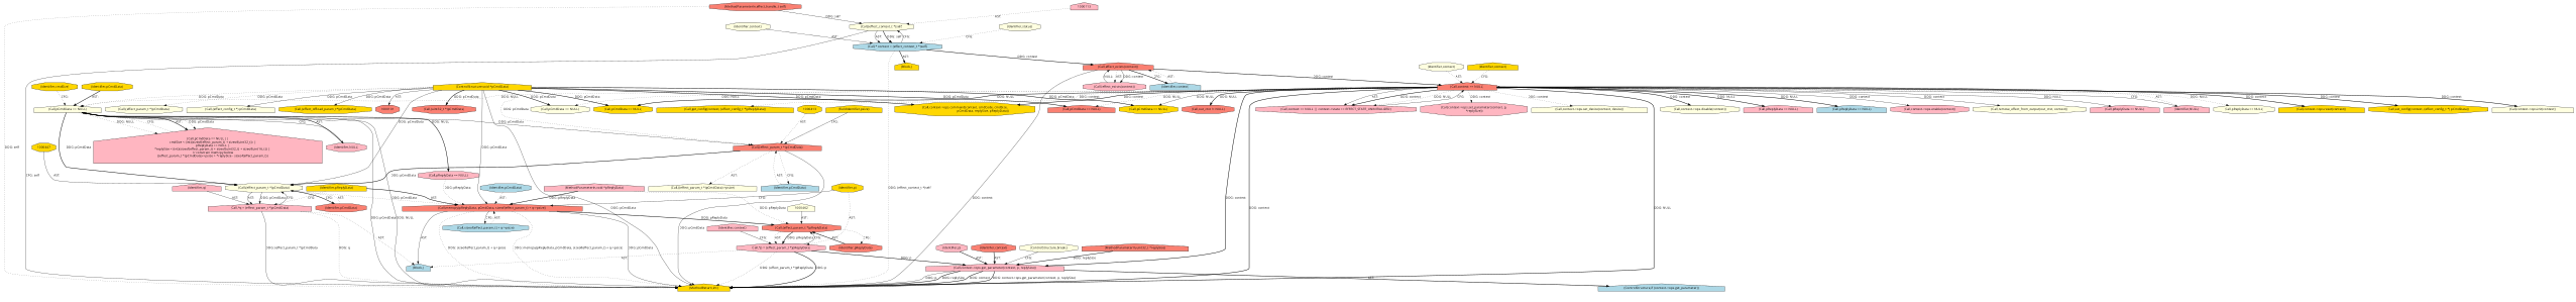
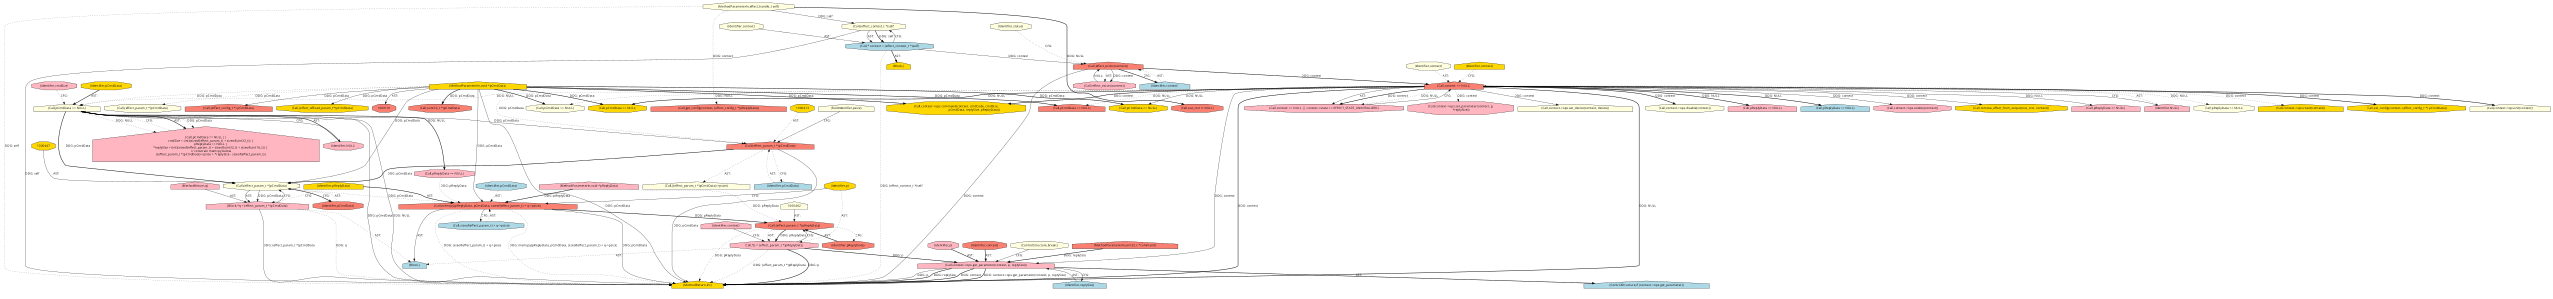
  digraph {
    fontname="Open Sans"
    node [fillcolor=lightpink fontname="Open Sans" shape=octagon style=filled]
    edge [fontname="Open Sans" style=solid]
    n1 [fillcolor=lightyellow label="(Call,(effect_param_t *)pCmdData)"]
-   n2 [label="(Call,*q = (effect_param_t *)pCmdData)" shape=house]
+   n2 [label="(Block,*q = (effect_param_t *)pCmdData)" shape=house]
    n3 [fillcolor=salmon label="(Call,memcpy(pReplyData, pCmdData, sizeof(effect_param_t) + q->psize))" shape=house]
    n4 [fillcolor=salmon label="(Identifier,pCmdData)"]
    n5 [fillcolor=gold label="(MethodReturn,int)" shape=house]
    n6 [fillcolor=lightblue label="(Block,)" shape=house]
    n7 [fillcolor=salmon label="(Call,(effect_param_t *)pReplyData)"]
    n8 [fillcolor=lightblue label="(Call,sizeof(effect_param_t) + q->psize)"]
    n9 [fillcolor=salmon label="(Call,(effect_param_t *)pCmdData)" shape=house]
    n10 [fillcolor=lightyellow label="(Call,((effect_param_t *)pCmdData)->psize)" shape=house]
    n11 [fillcolor=lightblue label="(Identifier,pCmdData)" shape=house]
    n12 [fillcolor=lightyellow label="(Call,pCmdData == NULL)" shape=house]
    n13 [label="(Call,pReplyData == NULL)"]
    n14 [label="(Call,pCmdData == NULL ||\n             cmdSize < (int)(sizeof(effect_param_t) + sizeof(uint32_t)) ||\n             pReplyData == NULL ||\n            *replySize < (int)(sizeof(effect_param_t) + sizeof(uint32_t) + sizeof(uint16_t)) ||\n            // constrain memcpy below\n            ((effect_param_t *)pCmdData)->psize > *replySize - sizeof(effect_param_t))" shape=house]
    n15 [label="(Identifier,NULL)"]
-   n16 [fillcolor=gold label="(ControlStructure,void *pCmdData)" shape=house]
+   n16 [fillcolor=gold label="(MethodParameterIn,void *pCmdData)" shape=house]
    n17 [fillcolor=gold label="(Call,pCmdData == NULL)"]
    n18 [fillcolor=salmon label="(Call,(uint32_t *)pCmdData)"]
    n19 [fillcolor=lightyellow label="(Call,(effect_param_t *)pCmdData)"]
-   n20 [fillcolor=lightyellow label="(Call,(effect_config_t *) pCmdData)" shape=house]
+   n20 [fillcolor=salmon label="(Call,(effect_config_t *) pCmdData)" shape=house]
    n21 [fillcolor=lightyellow label="(Call,pCmdData == NULL)"]
    n22 [fillcolor=gold label="(Call,(effect_offload_param_t*)pCmdData)"]
    n23 [fillcolor=gold label="(Call,pCmdData == NULL)"]
    n24 [fillcolor=gold label="(Call,context->ops.command(context, cmdCode, cmdSize,\n                                          pCmdData, replySize, pReplyData))"]
    n25 [fillcolor=salmon label="(Call,pCmdData == NULL)" shape=house]
    1000101 [fillcolor=salmon]
    n27 [fillcolor=salmon label="(Call,context == NULL)" shape=house]
    n28 [label="(Call,context->ops.get_parameter(context, p, replySize))" shape=house]
    n29 [fillcolor=lightyellow label="(Call,context->ops.disable(context))"]
    n30 [label="(Call,pReplyData == NULL)" shape=house]
    n31 [fillcolor=lightblue label="(Call,pReplyData == NULL)" shape=house]
-   n32 [fillcolor=gold label="(Call,get_config(context, (effect_config_t *)pReplyData))" shape=house]
+   n32 [fillcolor=salmon label="(Call,get_config(context, (effect_config_t *)pReplyData))" shape=house]
    n33 [label="(Call,context->ops.enable(context))"]
-   n34 [fillcolor=lightyellow label="(Call,remove_effect_from_output(out_ctxt, context))"]
+   n34 [fillcolor=gold label="(Call,remove_effect_from_output(out_ctxt, context))"]
    n35 [fillcolor=salmon label="(Call,out_ctxt != NULL)"]
    n36 [label="(Call,pReplyData == NULL)" shape=house]
    n37 [label="(Identifier,NULL)" shape=house]
    n38 [fillcolor=lightyellow label="(Call,pReplyData == NULL)"]
    n39 [fillcolor=gold label="(Call,context->ops.reset(context))" shape=house]
    n40 [fillcolor=gold label="(Call,set_config(context, (effect_config_t *) pCmdData))"]
    n41 [fillcolor=lightyellow label="(Call,context->ops.init(context))" shape=house]
    n42 [label="(Call,context == NULL || context->state == EFFECT_STATE_UNINITIALIZED)"]
    n43 [label="(Call,context->ops.set_parameter(context, p,\n *replySize))"]
    n44 [fillcolor=lightyellow label="(Call,context->ops.set_device(context, device))" shape=house]
+   n45 [fillcolor=lightblue label="(Identifier,replySize)" shape=house]
    n46 [fillcolor=lightblue label="(ControlStructure,if (context->ops.get_parameter))" shape=house]
    n47 [fillcolor=salmon label="(Call,effect_exists(context))" shape=house]
    n48 [label="(Call,!effect_exists(context))"]
    n49 [fillcolor=lightblue label="(Identifier,context)" shape=house]
    n50 [fillcolor=lightblue label="(Call,* context = (effect_context_t *)self)"]
    n51 [fillcolor=lightyellow label="(Call,(effect_context_t *)self)"]
    n52 [fillcolor=gold label="(Block,)" shape=house]
-   n53 [fillcolor=salmon label="(MethodParameterIn,effect_handle_t self)"]
+   n53 [fillcolor=lightyellow label="(MethodParameterIn,effect_handle_t self)"]
    n54 [label="(Call,*p = (effect_param_t *)pReplyData)"]
    n55 [fillcolor=salmon label="(Identifier,pReplyData)"]
    n56 [fillcolor=gold label="(Identifier,context)" shape=house]
    n57 [label="(Identifier,context)" shape=house]
-   n58 [fillcolor=gold label="(Identifier,cmdSize)"]
-   n59 [fillcolor=gold label="(FieldIdentifier,psize)" shape=house]
+   n58 [label="(Identifier,cmdSize)"]
+   n59 [fillcolor=lightyellow label="(FieldIdentifier,psize)" shape=house]
    n60 [fillcolor=lightyellow label="(Identifier,context)"]
    n61 [fillcolor=lightblue label="(Identifier,pCmdData)"]
    n62 [label="(Identifier,p)"]
-   n63 [label="(Identifier,q)" shape=house]
+   n63 [label="(MethodReturn,q)" shape=house]
    n64 [fillcolor=gold label="(Identifier,pReplyData)" shape=house]
    n65 [fillcolor=salmon label="(Identifier,context)"]
    n66 [fillcolor=lightyellow label="(ControlStructure,break;)"]
    n67 [fillcolor=lightyellow label="(Identifier,status)"]
    n68 [fillcolor=gold label="(Identifier,p)"]
    n69 [fillcolor=gold label="(Identifier,pCmdData)"]
    n70 [label="(MethodParameterIn,void *pReplyData)" shape=house]
    n71 [fillcolor=lightyellow label="(Identifier,context)"]
-   n72 [fillcolor=salmon label="(MethodParameterIn,uint32_t *replySize)" shape=house]
+   n72 [fillcolor=salmon label="(MethodParameterIn,uint32_t *command)" shape=house]
    1000447 [fillcolor=gold]
    1000413 [fillcolor=gold]
-   1000113 [shape=house]
    1000462 [fillcolor=lightyellow shape=house]
    n1 -> n2 [label="AST: "]
    n1 -> n2 [label="DDG: pCmdData"]
    n1 -> n3 [label="DDG: pCmdData" style=dotted]
    n1 -> n4 [label="CFG: " style=bold]
    n2 -> n1 [label="CFG: "]
    n2 -> n5 [label="DDG: (effect_param_t *)pCmdData"]
    n2 -> n5 [label="DDG: q" style=dotted]
    n2 -> n6 [label="AST: " style=dotted]
    n3 -> n5 [label="DDG: sizeof(effect_param_t) + q->psize" style=dotted]
    n3 -> n5 [label="DDG: memcpy(pReplyData, pCmdData, sizeof(effect_param_t) + q->psize)" style=dotted]
    n3 -> n5 [label="DDG: pCmdData"]
    n3 -> n6 [label="AST: "]
    n3 -> n7 [label="DDG: pReplyData" style=bold]
    n3 -> n8 [label="CFG: "]
    n4 -> n1 [label="AST: " style=dotted]
+   n7 -> n5 [label="DDG: pReplyData" style=dotted]
    n7 -> n54 [label="AST: " style=dotted]
    n7 -> n54 [label="DDG: pReplyData" style=bold]
    n7 -> n55 [label="CFG: " style=dotted]
    n8 -> n3 [label="AST: " style=dotted]
    n9 -> n1 [label="DDG: pCmdData" style=bold]
    n9 -> n5 [label="DDG: pCmdData"]
    n9 -> n10 [label="AST: " style=dotted]
    n9 -> n11 [label="CFG: " style=dotted]
    n11 -> n9 [label="AST: " style=dotted]
    n12 -> n1 [label="DDG: pCmdData" style=bold]
    n12 -> n5 [label="DDG: pCmdData"]
    n12 -> n5 [label="DDG: NULL"]
    n12 -> n9 [label="DDG: pCmdData"]
    n12 -> n13 [label="DDG: NULL" style=bold]
    n12 -> n14 [label="AST: " style=bold]
    n12 -> n14 [label="DDG: pCmdData" style=dotted]
    n12 -> n14 [label="DDG: NULL" style=dotted]
    n12 -> n15 [label="CFG: "]
    n13 -> n3 [label="DDG: pReplyData" style=dotted]
    n14 -> n12 [label="CFG: " style=dotted]
    n15 -> n12 [label="AST: " style=bold]
    n16 -> n1 [label="DDG: pCmdData"]
    n16 -> n3 [label="DDG: pCmdData"]
    n16 -> n5 [label="DDG: pCmdData"]
    n16 -> n9 [label="DDG: pCmdData" style=dotted]
    n16 -> n12 [label="DDG: pCmdData" style=dotted]
    n16 -> n17 [label="DDG: pCmdData" style=bold]
    n16 -> n18 [label="DDG: pCmdData" style=bold]
    n16 -> n19 [label="DDG: pCmdData" style=dotted]
    n16 -> n20 [label="DDG: pCmdData"]
    n16 -> n21 [label="DDG: pCmdData" style=bold]
    n16 -> n22 [label="DDG: pCmdData"]
    n16 -> n23 [label="DDG: pCmdData" style=bold]
    n16 -> n24 [label="DDG: pCmdData" style=bold]
    n16 -> n25 [label="DDG: pCmdData" style=bold]
    n16 -> 1000101 [label="AST: "]
    n27 -> n5 [label="DDG: context" style=bold]
    n27 -> n5 [label="DDG: NULL" style=bold]
    n27 -> n12 [label="DDG: NULL" style=dotted]
    n27 -> n17 [label="DDG: NULL"]
    n27 -> n21 [label="DDG: NULL" style=dotted]
    n27 -> n23 [label="DDG: NULL" style=bold]
    n27 -> n24 [label="DDG: context" style=bold]
    n27 -> n25 [label="DDG: NULL" style=dotted]
-   n27 -> n28 [label="DDG: context" style=bold]
+   n27 -> n28 [label="DDG: context"]
    n27 -> n29 [label="DDG: context" style=bold]
    n27 -> n30 [label="DDG: NULL" style=bold]
    n27 -> n31 [label="DDG: NULL" style=bold]
-   n27 -> n32 [label="DDG: context" style=dotted]
+   n53 -> n32 [label="DDG: context" style=dotted]
    n27 -> n33 [label="DDG: context"]
    n27 -> n34 [label="DDG: context"]
-   n27 -> n35 [label="DDG: NULL" style=bold]
+   n53 -> n35 [label="DDG: NULL" style=bold]
    n27 -> n36 [label="DDG: NULL"]
    n27 -> n37 [label="CFG: "]
    n27 -> n38 [label="DDG: NULL" style=dotted]
-   n27 -> n39 [label="DDG: context" style=bold]
+   n27 -> n39 [label="DDG: context" style=dotted]
    n27 -> n40 [label="DDG: context" style=bold]
    n27 -> n41 [label="DDG: context" style=bold]
    n27 -> n42 [label="AST: "]
    n27 -> n42 [label="DDG: context" style=bold]
    n27 -> n42 [label="DDG: NULL" style=dotted]
    n27 -> n43 [label="DDG: context" style=dotted]
-   n27 -> n44 [label="DDG: context" style=dotted]
+   n27 -> n44 [label="DDG: context"]
    n28 -> n5 [label="DDG: p"]
    n28 -> n5 [label="DDG: replySize" style=bold]
    n28 -> n5 [label="DDG: context" style=bold]
    n28 -> n5 [label="DDG: context->ops.get_parameter(context, p, replySize)" style=bold]
+   n28 -> n45 [label="CFG: "]
    n28 -> n46 [label="AST: " style=bold]
    n37 -> n27 [label="AST: " style=dotted]
    n42 -> n27 [label="CFG: "]
+   n45 -> n28 [label="AST: "]
    n47 -> n5 [label="DDG: context"]
    n47 -> n27 [label="DDG: context" style=bold]
    n47 -> n48 [label="AST: " style=dotted]
    n47 -> n48 [label="DDG: context"]
    n47 -> n49 [label="CFG: " style=bold]
    n48 -> n47 [label="NULL: "]
    n49 -> n47 [label="AST: " style=dotted]
    n50 -> n5 [label="DDG: (effect_context_t *)self" style=dotted]
-   n50 -> n47 [label="DDG: context" style=bold]
+   n50 -> n47 [label="DDG: context"]
    n50 -> n51 [label="CFG: "]
    n50 -> n52 [label="AST: " style=bold]
-   n51 -> n5 [label="CFG: self"]
+   n51 -> n5 [label="DDG: self"]
    n51 -> n50 [label="AST: "]
    n51 -> n50 [label="DDG: self" style=bold]
    n53 -> n5 [label="DDG: self" style=dotted]
    n53 -> n51 [label="DDG: self"]
    n54 -> n5 [label="DDG: (effect_param_t *)pReplyData" style=dotted]
    n54 -> n5 [label="DDG: p" style=bold]
    n54 -> n6 [label="AST: " style=dotted]
    n54 -> n7 [label="CFG: "]
    n54 -> n28 [label="DDG: p" style=bold]
    n55 -> n7 [label="AST: " style=bold]
    n56 -> n27 [label="CFG: " style=dotted]
    n57 -> n54 [label="CFG: "]
    n58 -> n12 [label="CFG: " style=dotted]
    n59 -> n9 [label="CFG: "]
    n60 -> n27 [label="AST: " style=dotted]
    n61 -> n3 [label="AST: " style=dotted]
    n62 -> n28 [label="AST: " style=bold]
    n63 -> n2 [label="AST: "]
    n64 -> n2 [label="CFG: " style=dotted]
    n64 -> n3 [label="AST: " style=bold]
    n65 -> n28 [label="AST: " style=bold]
    n66 -> n28 [label="CFG: "]
-   n67 -> n50 [label="CFG: " style=dotted]
+   n67 -> n47 [label="CFG: " style=dotted]
    n68 -> n3 [label="CFG: "]
    n68 -> n54 [label="AST: " style=dotted]
    n69 -> n12 [label="AST: " style=bold]
    n70 -> n3 [label="DDG: pReplyData" style=bold]
    n70 -> n7 [label="DDG: pReplyData" style=dotted]
    n71 -> n50 [label="AST: "]
    n72 -> n28 [label="DDG: replySize" style=bold]
    1000447 -> n1 [label="AST: "]
    1000413 -> n9 [label="AST: " style=dotted]
-   1000113 -> n51 [label="AST: " style=dotted]
    1000462 -> n7 [label="AST: "]
  }
